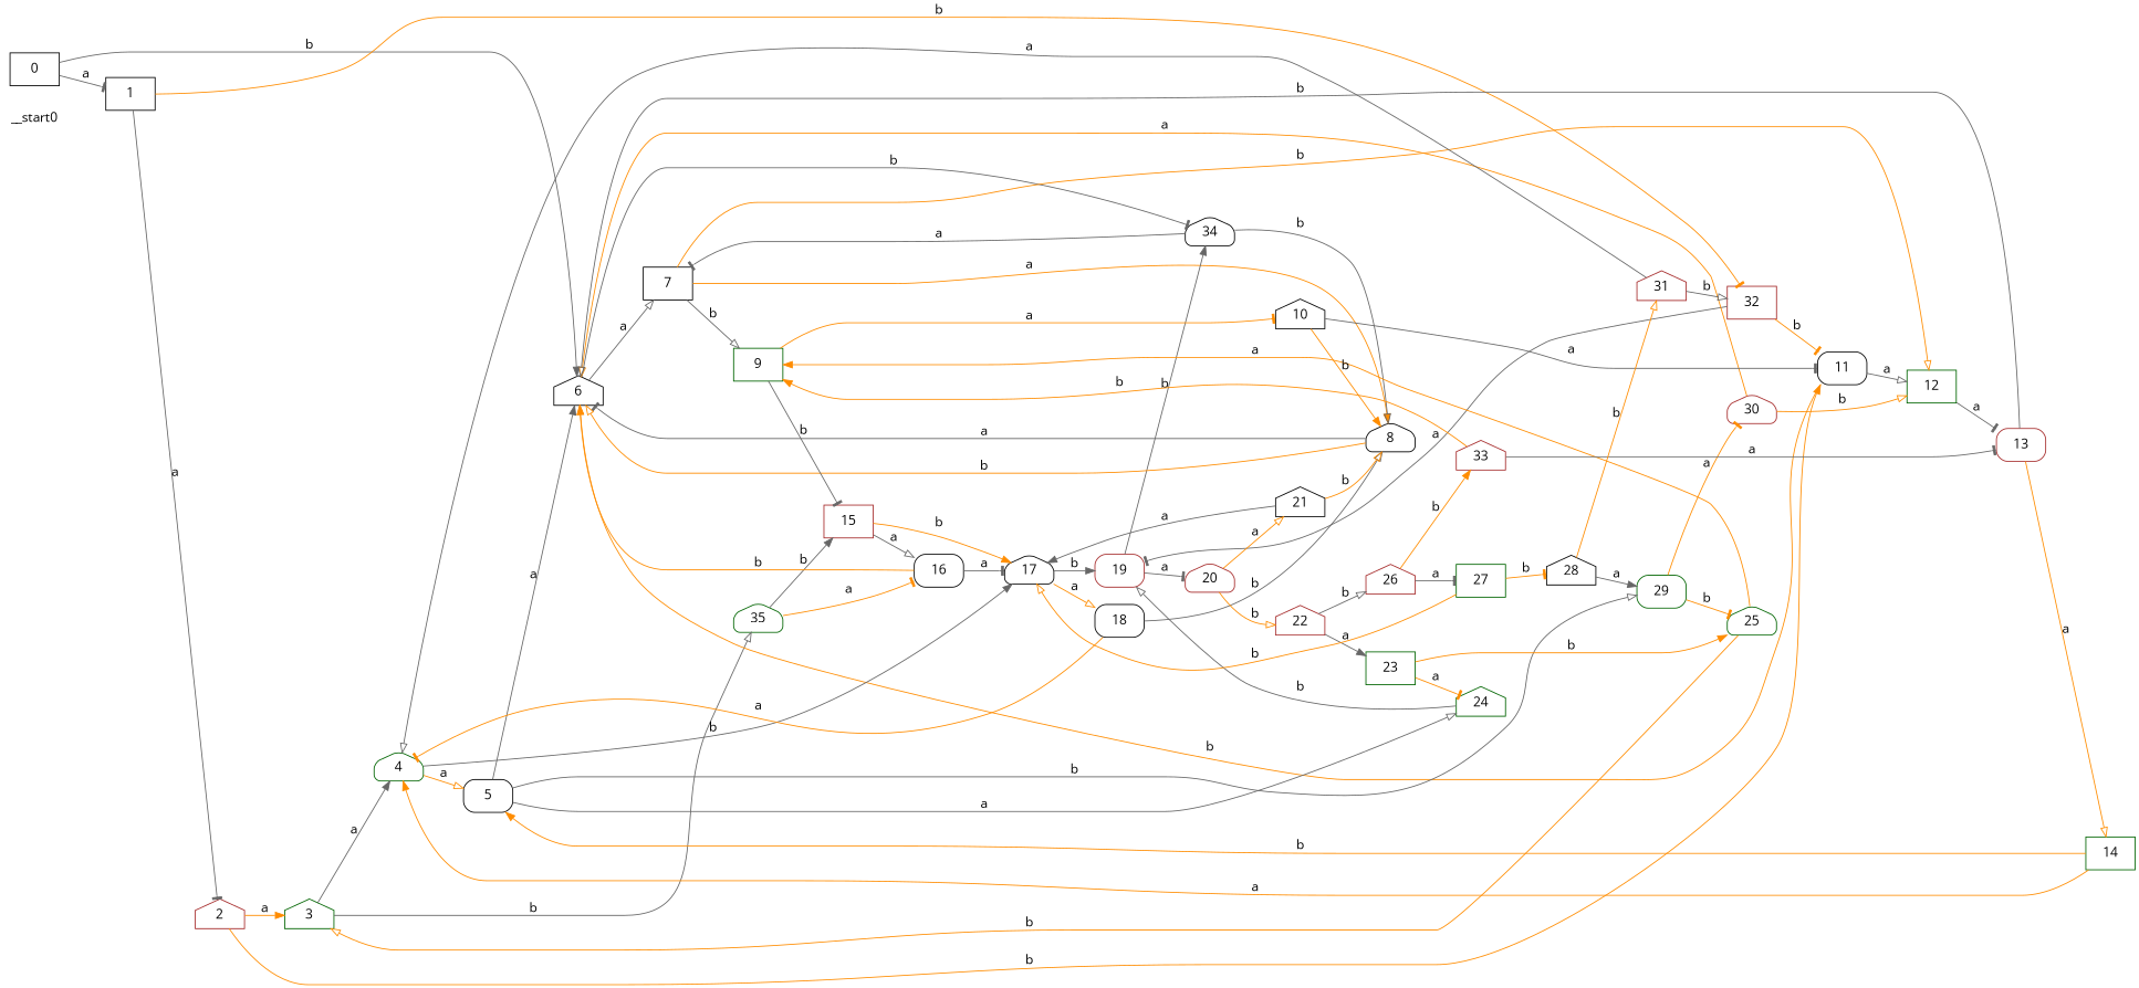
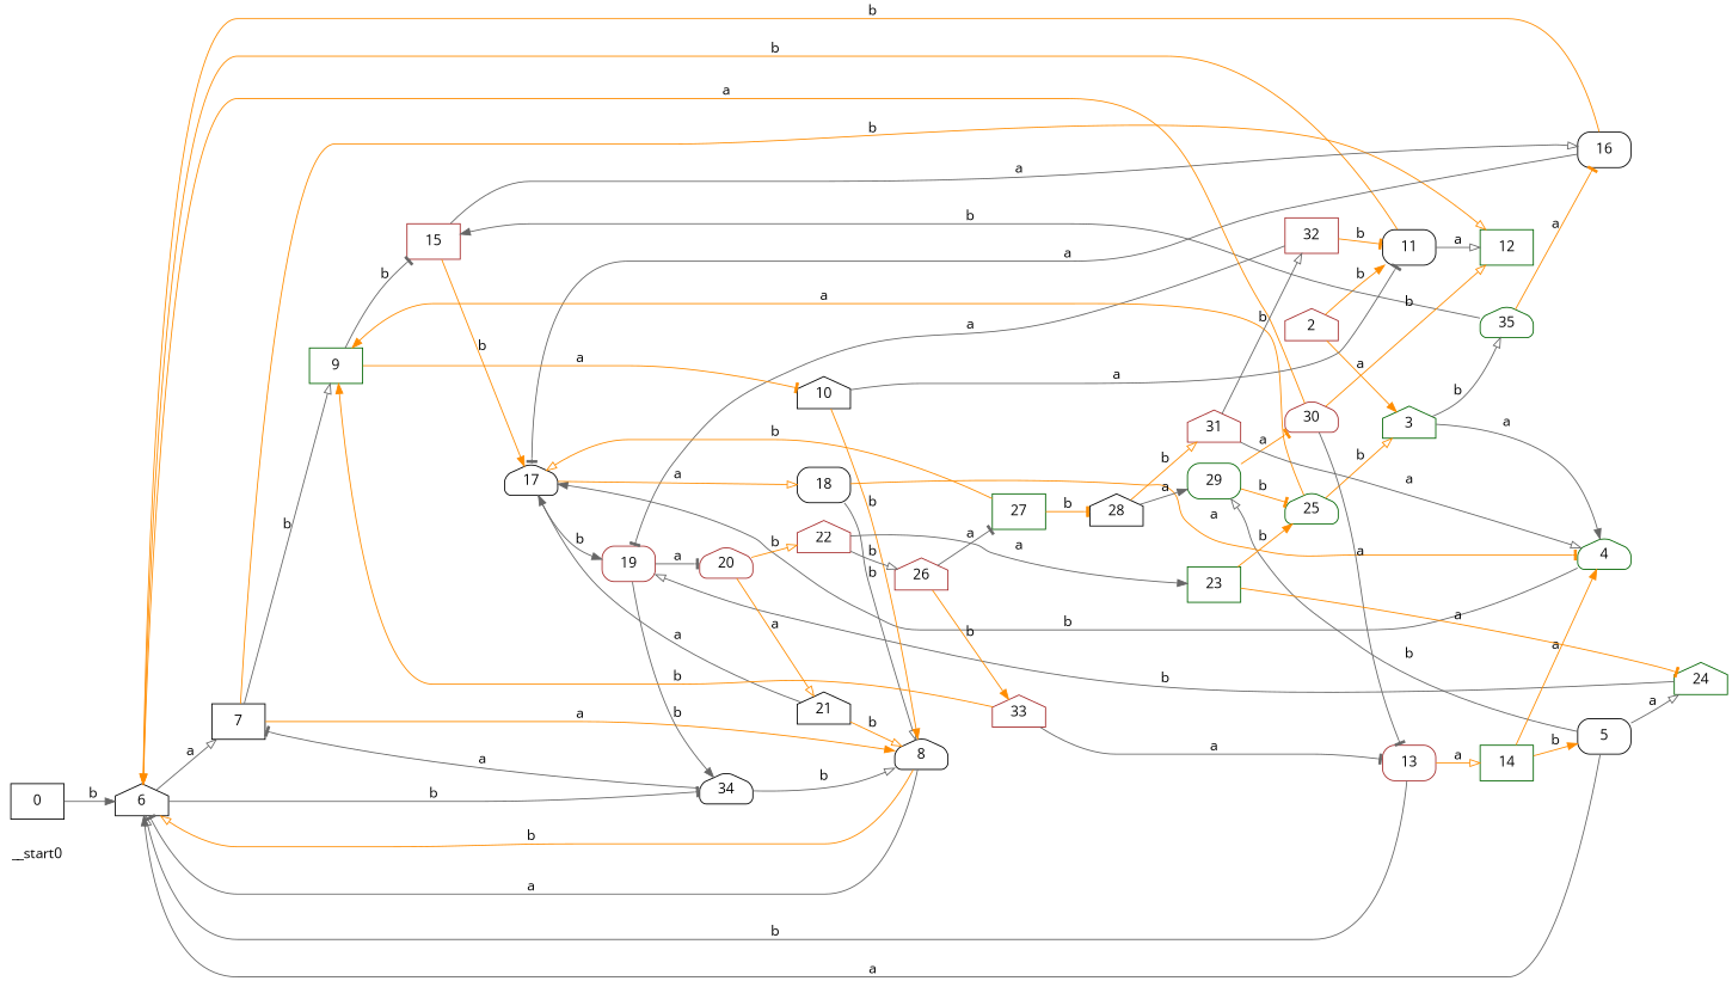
  digraph {
    fontname="Open Sans"
    rankdir=LR
    node [color=black fontname="Open Sans" shape=house fillcolor=white style=filled]
    edge [arrowhead=onormal color=gray40 fontname="Open Sans"]
    __start0 [color=brown shape=none fillcolor="" style=""]
    n2 [label=0 shape=box]
-   n3 [label=1 shape=box]
    n4 [label=6]
    n5 [color=brown label=2]
    n6 [color=brown label=32 shape=box]
    n7 [label=7 shape=box]
    n8 [label=34 style="rounded,filled"]
    n9 [color=darkgreen label=3]
    n10 [label=11 shape=box style="rounded,filled"]
    n11 [color=brown label=19 shape=box style="rounded,filled"]
    n12 [color=darkgreen label=4 style="rounded,filled"]
    n13 [color=darkgreen label=35 style="rounded,filled"]
    n14 [color=darkgreen label=12 shape=box]
    n15 [label=5 shape=box style="rounded,filled"]
    n16 [label=17 style="rounded,filled"]
    n17 [color=brown label=15 shape=box]
    n18 [label=16 shape=box style="rounded,filled"]
    n19 [color=darkgreen label=29 shape=box style="rounded,filled"]
    n20 [color=darkgreen label=24]
    n21 [label=18 shape=box style="rounded,filled"]
    n22 [color=darkgreen label=25 style="rounded,filled"]
    n23 [color=brown label=30 style="rounded,filled"]
    n24 [label=8 style="rounded,filled"]
    n25 [color=darkgreen label=9 shape=box]
    n26 [label=10]
    n27 [color=brown label=13 shape=box style="rounded,filled"]
    n28 [color=darkgreen label=14 shape=box]
    n29 [color=brown label=20 style="rounded,filled"]
    n30 [label=21]
    n31 [color=brown label=22]
    n32 [color=darkgreen label=23 shape=box]
    n33 [color=brown label=26]
    n34 [color=darkgreen label=27 shape=box]
    n35 [color=brown label=33]
    n36 [label=28]
    n37 [color=brown label=31]
-   n2 -> n3 [arrowhead=tee label=a]
    n2 -> n4 [arrowhead=normal label=b]
-   n3 -> n5 [arrowhead=tee label=a]
-   n3 -> n6 [arrowhead=tee color=darkorange label=b]
    n4 -> n7 [label=a]
    n4 -> n8 [arrowhead=tee label=b]
    n5 -> n9 [arrowhead=normal color=darkorange label=a]
    n5 -> n10 [arrowhead=normal color=darkorange label=b]
    n6 -> n10 [arrowhead=tee color=darkorange label=b]
    n6 -> n11 [arrowhead=tee label=a]
    n7 -> n14 [color=darkorange label=b]
    n7 -> n24 [arrowhead=normal color=darkorange label=a]
    n7 -> n25 [label=b]
    n8 -> n7 [arrowhead=tee label=a]
    n8 -> n24 [label=b]
    n9 -> n12 [arrowhead=normal label=a]
    n9 -> n13 [label=b]
    n10 -> n4 [arrowhead=normal color=darkorange label=b]
    n10 -> n14 [label=a]
    n11 -> n8 [arrowhead=normal label=b]
    n11 -> n29 [arrowhead=tee label=a]
-   n12 -> n15 [color=darkorange label=a]
    n12 -> n16 [arrowhead=normal label=b]
    n13 -> n17 [arrowhead=normal label=b]
    n13 -> n18 [arrowhead=tee color=darkorange label=a]
-   n14 -> n27 [arrowhead=tee label=a]
+   n23 -> n27 [arrowhead=tee label=a]
    n15 -> n4 [arrowhead=normal label=a]
    n15 -> n19 [label=b]
    n15 -> n20 [label=a]
    n16 -> n11 [arrowhead=normal label=b]
    n16 -> n21 [color=darkorange label=a]
    n17 -> n16 [arrowhead=normal color=darkorange label=b]
    n17 -> n18 [label=a]
    n18 -> n4 [color=darkorange label=b]
    n18 -> n16 [arrowhead=tee label=a]
    n19 -> n22 [arrowhead=tee color=darkorange label=b]
    n19 -> n23 [arrowhead=tee color=darkorange label=a]
    n20 -> n11 [label=b]
    n21 -> n12 [arrowhead=tee color=darkorange label=a]
    n21 -> n24 [label=b]
    n22 -> n9 [color=darkorange label=b]
    n22 -> n25 [arrowhead=normal color=darkorange label=a]
    n23 -> n4 [color=darkorange label=a]
    n23 -> n14 [color=darkorange label=b]
    n24 -> n4 [arrowhead=tee label=a]
    n24 -> n4 [color=darkorange label=b]
    n25 -> n17 [arrowhead=tee label=b]
    n25 -> n26 [arrowhead=tee color=darkorange label=a]
    n26 -> n10 [arrowhead=tee label=a]
    n26 -> n24 [arrowhead=normal color=darkorange label=b]
    n27 -> n4 [label=b]
    n27 -> n28 [color=darkorange label=a]
    n28 -> n12 [arrowhead=normal color=darkorange label=a]
    n28 -> n15 [arrowhead=normal color=darkorange label=b]
    n29 -> n30 [color=darkorange label=a]
    n29 -> n31 [color=darkorange label=b]
    n30 -> n16 [arrowhead=normal label=a]
    n30 -> n24 [color=darkorange label=b]
    n31 -> n32 [arrowhead=normal label=a]
    n31 -> n33 [label=b]
    n32 -> n20 [arrowhead=tee color=darkorange label=a]
    n32 -> n22 [arrowhead=normal color=darkorange label=b]
    n33 -> n34 [arrowhead=tee label=a]
    n33 -> n35 [arrowhead=normal color=darkorange label=b]
    n34 -> n16 [color=darkorange label=b]
    n34 -> n36 [arrowhead=tee color=darkorange label=b]
    n35 -> n25 [arrowhead=normal color=darkorange label=b]
    n35 -> n27 [arrowhead=tee label=a]
    n36 -> n19 [arrowhead=normal label=a]
    n36 -> n37 [color=darkorange label=b]
    n37 -> n6 [label=b]
    n37 -> n12 [label=a]
  }
